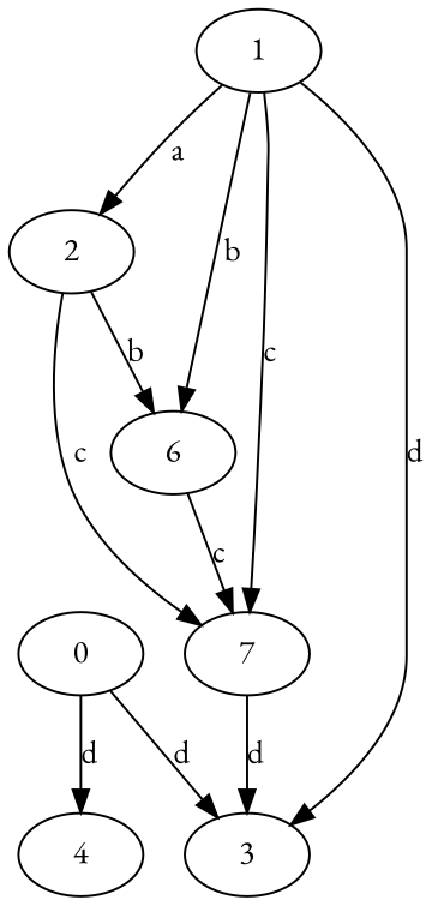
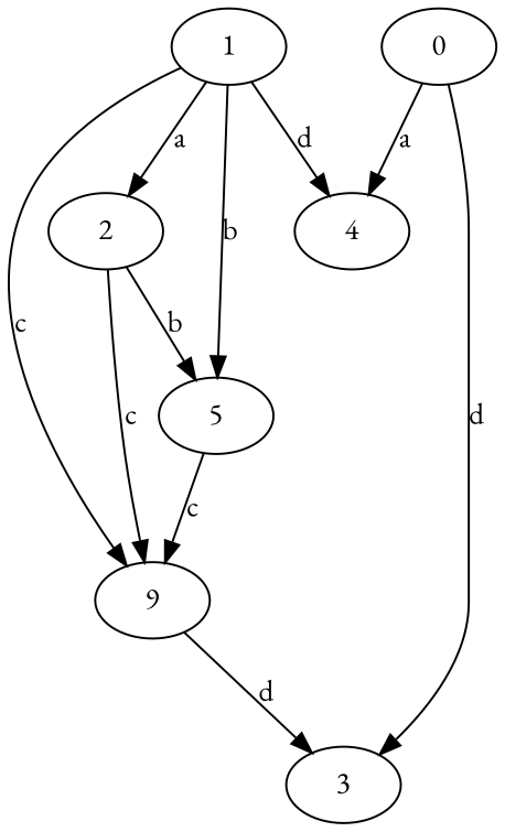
  strict digraph {
    fontname="EB Garamond"
    node [fontname="EB Garamond"]
    edge [fontname="EB Garamond"]
    2
-   6
-   7
+   6 [label=5]
+   7 [label=9]
    n4 [label=3]
    0
    4
    1
    2 -> 6 [label=b]
    2 -> 7 [label=c]
    6 -> 7 [label=c]
    7 -> n4 [label=d]
    0 -> n4 [label=d]
-   0 -> 4 [label=d]
+   0 -> 4 [label=a]
    1 -> 2 [label=a]
    1 -> 6 [label=b]
    1 -> 7 [label=c]
-   1 -> n4 [label=d]
+   1 -> 4 [label=d]
  }
